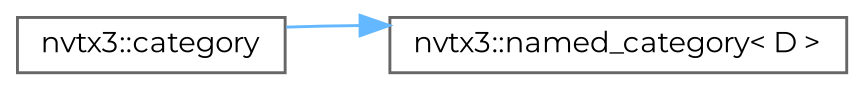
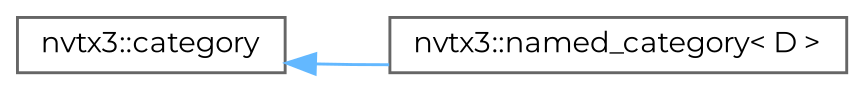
  digraph {
    rankdir=LR
    fontname=Montserrat
    node [color=grey40 fillcolor=white fontname=Montserrat fontsize=10 shape=box style=filled]
    n1 [height=0.2 label="nvtx3::category" width=0.4]
    n2 [height=0.2 label="nvtx3::named_category\< D \>" width=0.4]
-   n2 -> n1 [color=steelblue1 dir=back fontname=Montserrat fontsize=10 labelfontname=Helvetica labelfontsize=10 style=solid]
+   n1 -> n2 [color=steelblue1 dir=back fontname=Montserrat fontsize=10 labelfontname=Helvetica labelfontsize=10 style=solid]
  }
